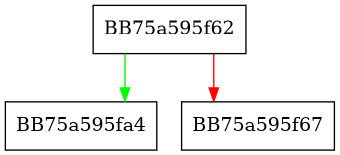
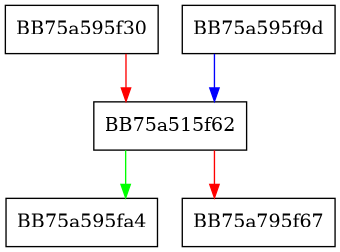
  digraph {
    splines=ortho
    node [shape=box]
    edge [color=red]
-   BB75a595f62
+   BB75a595f30
+   BB75a595f62 [label=BB75a515f62]
+   BB75a595f9d
    BB75a595fa4
-   BB75a595f67
+   BB75a595f67 [label=BB75a795f67]
+   BB75a595f30 -> BB75a595f62
    BB75a595f62 -> BB75a595fa4 [color=green]
    BB75a595f62 -> BB75a595f67
+   BB75a595f9d -> BB75a595f62 [color=blue]
  }
